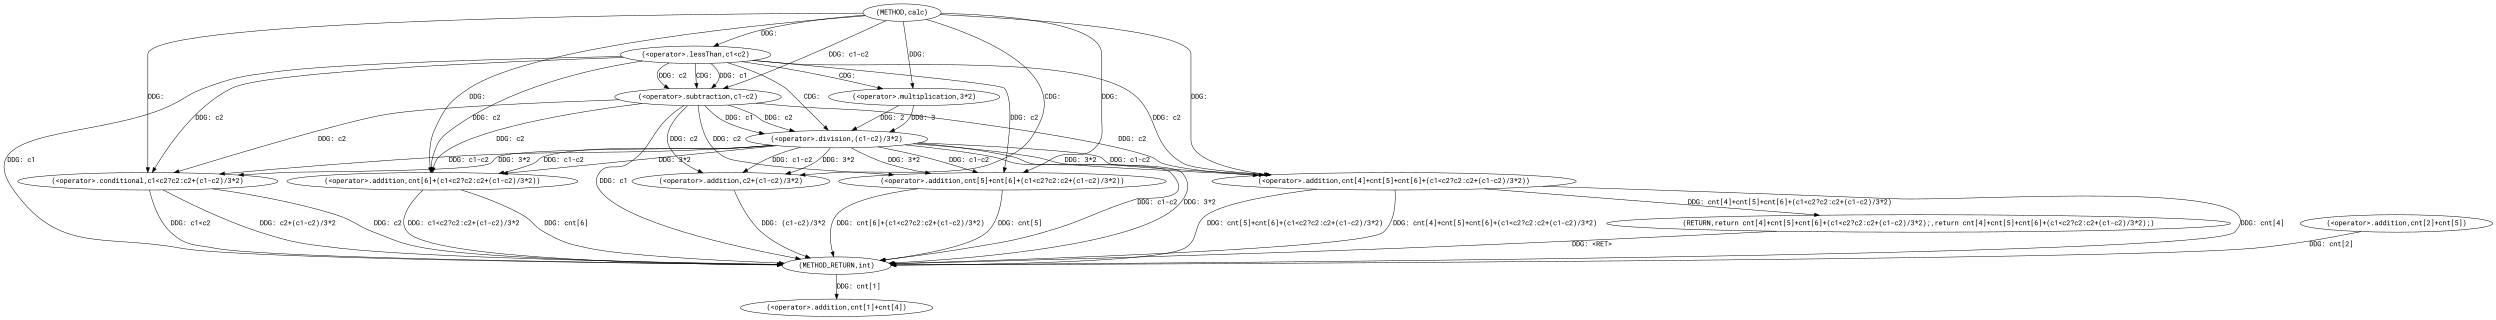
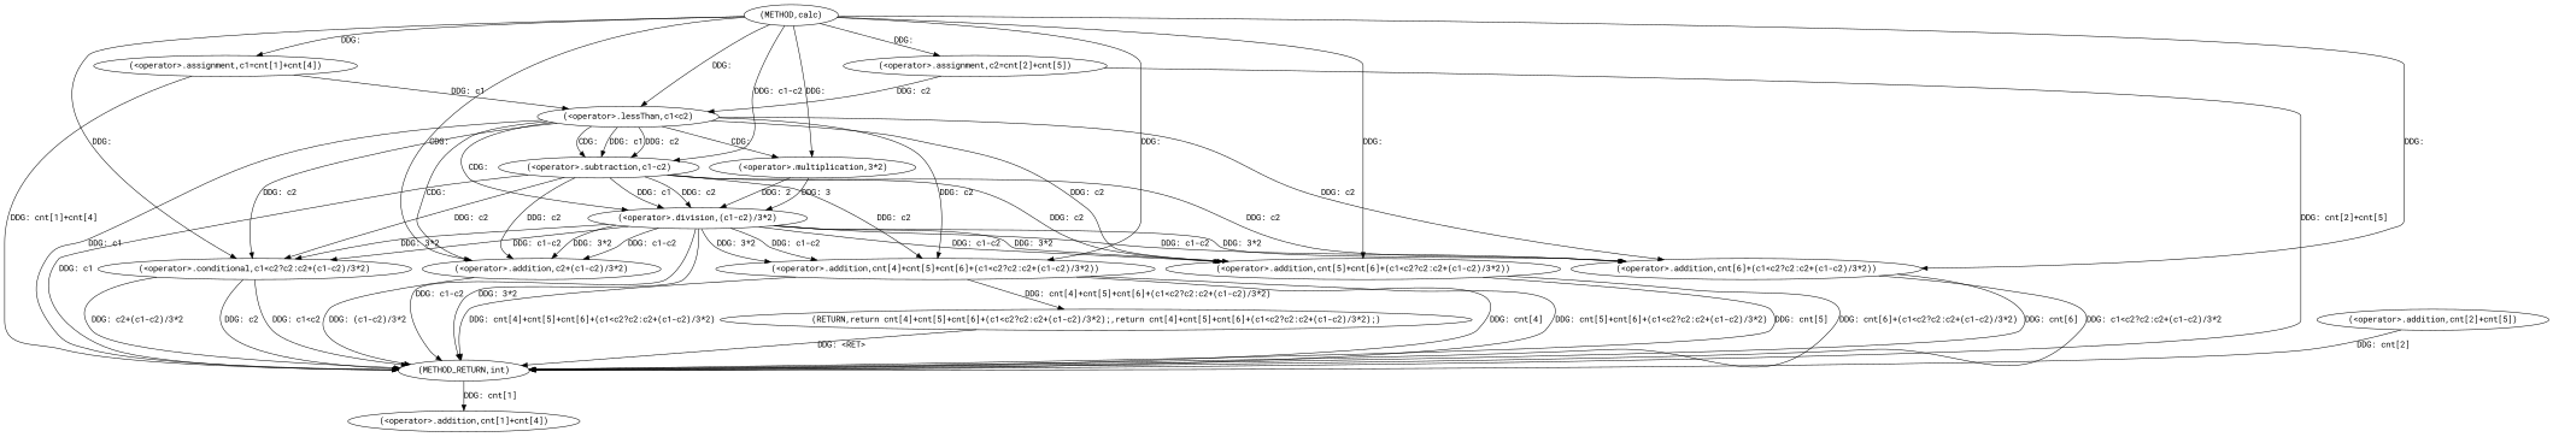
  digraph {
    fontname="Roboto Mono"
    node [fontname="Roboto Mono"]
    edge [fontname="Roboto Mono"]
    n1 [label="(METHOD,calc)"]
+   n2 [label="(<operator>.assignment,c1=cnt[1]+cnt[4])"]
+   n3 [label="(<operator>.assignment,c2=cnt[2]+cnt[5])"]
    n4 [label="(<operator>.addition,cnt[4]+cnt[5]+cnt[6]+(c1<c2?c2:c2+(c1-c2)/3*2))"]
    n5 [label="(<operator>.addition,cnt[5]+cnt[6]+(c1<c2?c2:c2+(c1-c2)/3*2))"]
    n6 [label="(<operator>.addition,cnt[6]+(c1<c2?c2:c2+(c1-c2)/3*2))"]
    n7 [label="(<operator>.conditional,c1<c2?c2:c2+(c1-c2)/3*2)"]
    n8 [label="(<operator>.lessThan,c1<c2)"]
    n9 [label="(<operator>.addition,c2+(c1-c2)/3*2)"]
    n10 [label="(<operator>.subtraction,c1-c2)"]
    n11 [label="(<operator>.multiplication,3*2)"]
    n12 [label="(METHOD_RETURN,int)"]
    n13 [label="(RETURN,return cnt[4]+cnt[5]+cnt[6]+(c1<c2?c2:c2+(c1-c2)/3*2);,return cnt[4]+cnt[5]+cnt[6]+(c1<c2?c2:c2+(c1-c2)/3*2);)"]
    n14 [label="(<operator>.division,(c1-c2)/3*2)"]
    n15 [label="(<operator>.addition,cnt[1]+cnt[4])"]
    n16 [label="(<operator>.addition,cnt[2]+cnt[5])"]
+   n1 -> n2 [label="DDG: "]
+   n1 -> n3 [label="DDG: "]
    n1 -> n4 [label="DDG: "]
    n1 -> n5 [label="DDG: "]
    n1 -> n6 [label="DDG: "]
    n1 -> n7 [label="DDG: "]
    n1 -> n8 [label="DDG: "]
    n1 -> n9 [label="CDG: "]
    n1 -> n10 [label="DDG: c1-c2"]
    n1 -> n11 [label="DDG: "]
+   n2 -> n8 [label="DDG: c1"]
+   n2 -> n12 [label="DDG: cnt[1]+cnt[4]"]
+   n3 -> n8 [label="DDG: c2"]
+   n3 -> n12 [label="DDG: cnt[2]+cnt[5]"]
    n4 -> n12 [label="DDG: cnt[4]"]
    n4 -> n12 [label="DDG: cnt[5]+cnt[6]+(c1<c2?c2:c2+(c1-c2)/3*2)"]
    n4 -> n12 [label="DDG: cnt[4]+cnt[5]+cnt[6]+(c1<c2?c2:c2+(c1-c2)/3*2)"]
    n4 -> n13 [label="DDG: cnt[4]+cnt[5]+cnt[6]+(c1<c2?c2:c2+(c1-c2)/3*2)"]
    n5 -> n12 [label="DDG: cnt[5]"]
    n5 -> n12 [label="DDG: cnt[6]+(c1<c2?c2:c2+(c1-c2)/3*2)"]
    n6 -> n12 [label="DDG: cnt[6]"]
    n6 -> n12 [label="DDG: c1<c2?c2:c2+(c1-c2)/3*2"]
    n7 -> n12 [label="DDG: c1<c2"]
    n7 -> n12 [label="DDG: c2+(c1-c2)/3*2"]
    n7 -> n12 [label="DDG: c2"]
    n8 -> n4 [label="DDG: c2"]
    n8 -> n5 [label="DDG: c2"]
    n8 -> n6 [label="DDG: c2"]
    n8 -> n7 [label="DDG: c2"]
+   n8 -> n9 [label="CDG: "]
    n8 -> n10 [label="DDG: c1"]
    n8 -> n10 [label="DDG: c2"]
    n8 -> n10 [label="CDG: "]
    n8 -> n11 [label="CDG: "]
    n8 -> n12 [label="DDG: c1"]
    n8 -> n14 [label="CDG: "]
    n9 -> n12 [label="DDG: (c1-c2)/3*2"]
    n10 -> n4 [label="DDG: c2"]
    n10 -> n5 [label="DDG: c2"]
    n10 -> n6 [label="DDG: c2"]
    n10 -> n7 [label="DDG: c2"]
    n10 -> n9 [label="DDG: c2"]
    n10 -> n12 [label="DDG: c1"]
    n10 -> n14 [label="DDG: c1"]
    n10 -> n14 [label="DDG: c2"]
    n11 -> n14 [label="DDG: 2"]
    n11 -> n14 [label="DDG: 3"]
    n12 -> n15 [label="DDG: cnt[1]"]
    n13 -> n12 [label="DDG: <RET>"]
    n14 -> n4 [label="DDG: c1-c2"]
    n14 -> n4 [label="DDG: 3*2"]
    n14 -> n5 [label="DDG: c1-c2"]
    n14 -> n5 [label="DDG: 3*2"]
    n14 -> n6 [label="DDG: c1-c2"]
    n14 -> n6 [label="DDG: 3*2"]
    n14 -> n7 [label="DDG: c1-c2"]
    n14 -> n7 [label="DDG: 3*2"]
    n14 -> n9 [label="DDG: c1-c2"]
    n14 -> n9 [label="DDG: 3*2"]
    n14 -> n12 [label="DDG: c1-c2"]
    n14 -> n12 [label="DDG: 3*2"]
    n16 -> n12 [label="DDG: cnt[2]"]
  }
